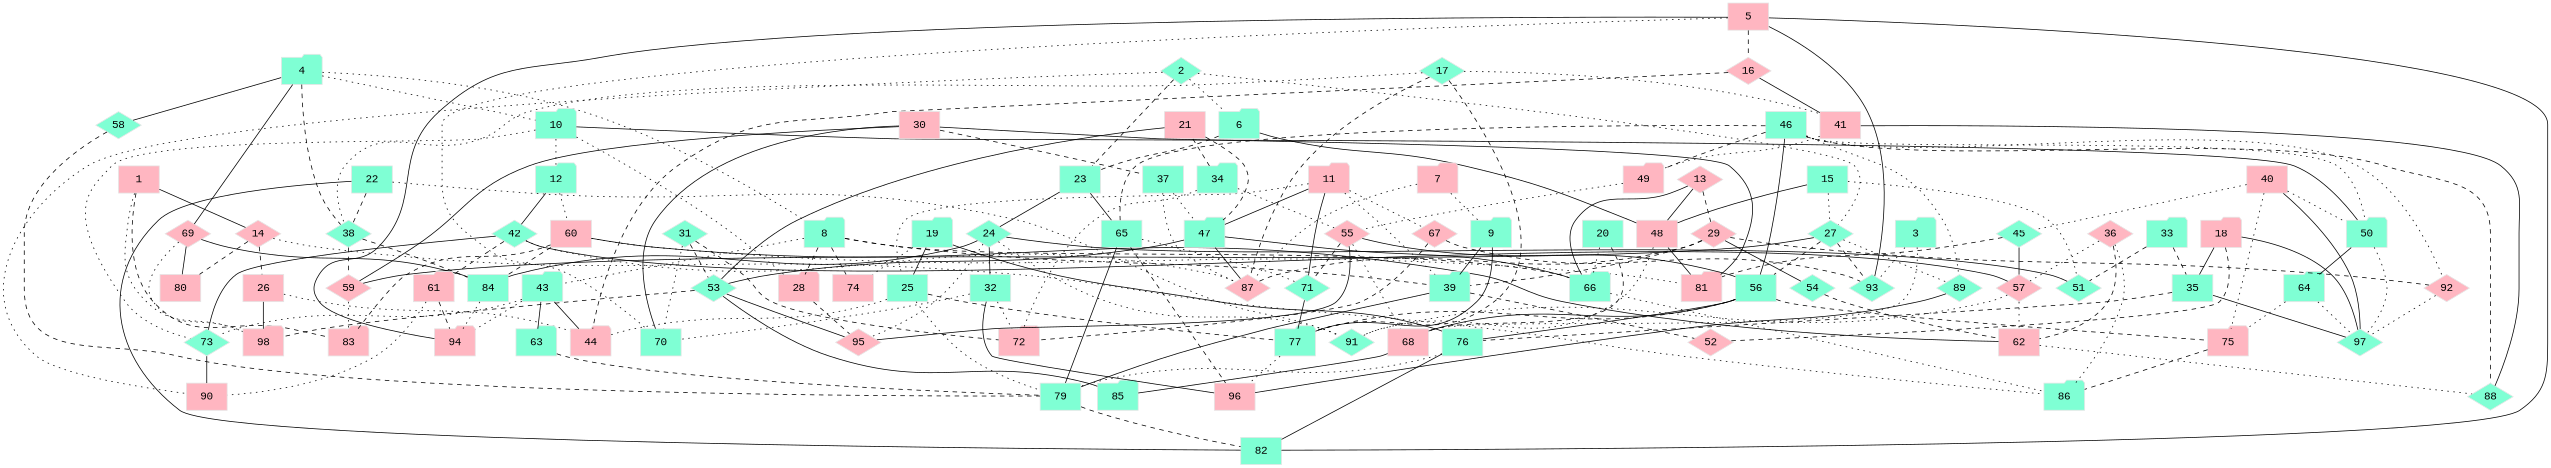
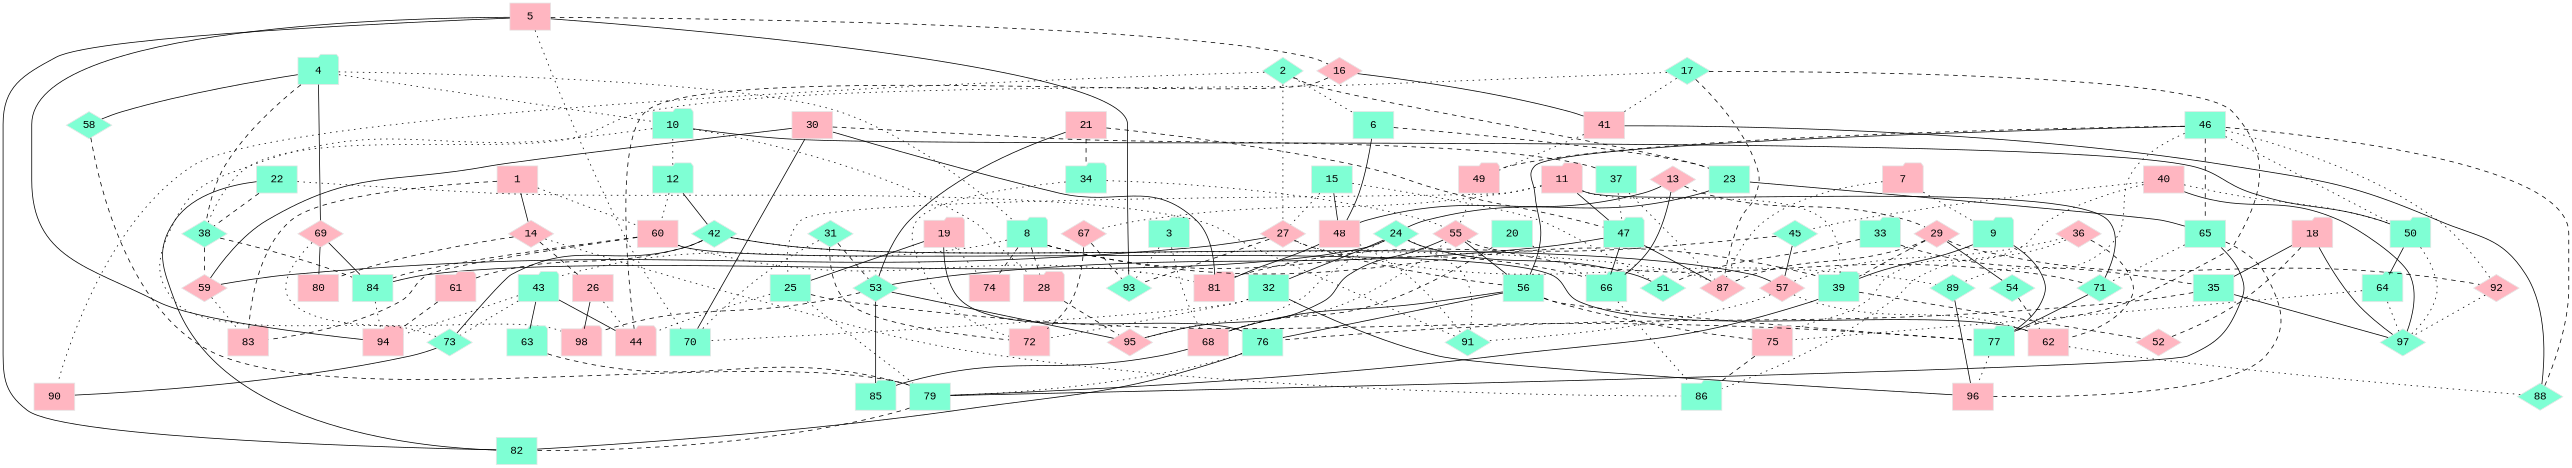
  graph {
    fontname="Liberation Mono"
    node [color=gray90 fillcolor=aquamarine fontname="Liberation Mono" shape=diamond style=filled]
    edge [fontname="Liberation Mono" style=dotted]
    1 [fillcolor=lightpink shape=box]
    14 [fillcolor=lightpink]
    60 [fillcolor=lightpink shape=box]
    83 [fillcolor=lightpink shape=folder]
    26 [fillcolor=lightpink shape=box]
    80 [fillcolor=lightpink shape=box]
    86 [shape=folder]
    84 [shape=box]
    81 [fillcolor=lightpink shape=folder]
    62 [fillcolor=lightpink shape=box]
-   6 [shape=folder]
+   6 [shape=box]
    2
    23 [shape=box]
-   27
+   27 [fillcolor=lightpink]
    90 [fillcolor=lightpink shape=box]
    48 [fillcolor=lightpink shape=box]
    24
    65 [shape=box]
    93
    56 [shape=box]
    59 [fillcolor=lightpink]
    89
    3 [shape=folder]
    68 [fillcolor=lightpink shape=box]
    85 [shape=folder]
    4 [shape=folder]
    8 [shape=folder]
    10 [shape=folder]
    38
    58
    69 [fillcolor=lightpink]
    28 [fillcolor=lightpink shape=folder]
    39 [shape=folder]
    43 [shape=folder]
    66 [shape=folder]
    74 [fillcolor=lightpink shape=box]
    12 [shape=folder]
    50 [shape=folder]
    73
    79 [shape=box]
    n41 [fillcolor=lightpink label=98 shape=folder]
    5 [fillcolor=lightpink shape=box]
    16 [fillcolor=lightpink]
    70 [shape=box]
    82 [shape=box]
    94 [fillcolor=lightpink shape=folder]
    41 [fillcolor=lightpink shape=box]
    44 [fillcolor=lightpink shape=folder]
    91
    7 [fillcolor=lightpink shape=folder]
    9 [shape=folder]
    87 [fillcolor=lightpink]
    77 [shape=folder]
    95 [fillcolor=lightpink]
    52 [fillcolor=lightpink]
    63 [shape=folder]
    96 [fillcolor=lightpink shape=box]
    42
    97
    64 [shape=folder]
    11 [fillcolor=lightpink shape=folder]
    25 [shape=box]
    47 [shape=folder]
    67 [fillcolor=lightpink]
    71
    53
    72 [fillcolor=lightpink shape=folder]
    57 [fillcolor=lightpink]
    61 [fillcolor=lightpink shape=folder]
    13 [fillcolor=lightpink]
    29 [fillcolor=lightpink]
    54
    92 [fillcolor=lightpink]
    15 [shape=box]
    51
    49 [fillcolor=lightpink shape=folder]
    88
    17
    18 [fillcolor=lightpink shape=folder]
    35 [shape=box]
    76 [shape=box]
-   19 [shape=folder]
+   19 [fillcolor=lightpink shape=folder]
    20 [shape=box]
    21 [fillcolor=lightpink shape=box]
    34 [shape=folder]
    55 [fillcolor=lightpink]
    22 [shape=box]
    32 [shape=box]
    75 [fillcolor=lightpink shape=folder]
    30 [fillcolor=lightpink shape=box]
    37 [shape=box]
    31
    33 [shape=folder]
    36 [fillcolor=lightpink]
    40 [fillcolor=lightpink shape=box]
    45
    46 [shape=box]
    1 -- 14 [style=solid]
-   1 -- n41
+   1 -- 60
    1 -- 83 [style=dashed]
    14 -- 26 [style=dashed]
    14 -- 80 [style=dashed]
    14 -- 86
    60 -- 83 [style=dashed]
    60 -- 84 [style=dashed]
    60 -- 81
    60 -- 62 [style=solid]
    26 -- n41 [style=solid]
    26 -- 44
    84 -- 94
    62 -- 88
    6 -- 23 [style=dashed]
    6 -- 48 [style=solid]
    2 -- 6
    2 -- 23 [style=dashed]
    2 -- 27
    2 -- 90
    23 -- 24 [style=solid]
    23 -- 65 [style=solid]
    27 -- 93 [style=dashed]
    27 -- 56 [style=dashed]
    27 -- 59 [style=solid]
    27 -- 89
    48 -- 81 [style=solid]
    48 -- 91
    24 -- 84 [style=solid]
    24 -- 91
    24 -- 95
    24 -- 51 [style=solid]
    24 -- 32 [style=solid]
    65 -- 79 [style=solid]
    65 -- 96 [style=dashed]
    65 -- 71
    56 -- 68 [style=solid]
    56 -- 77 [style=dashed]
    56 -- 76 [style=solid]
    56 -- 75 [style=dashed]
    59 -- 83
    89 -- 96 [style=solid]
    3 -- 93
    3 -- 68
    68 -- 85 [style=solid]
    4 -- 8
    4 -- 10
    4 -- 38 [style=dashed]
    4 -- 58 [style=solid]
    4 -- 69 [style=solid]
    8 -- 28 [style=dashed]
    8 -- 39 [style=dashed]
    8 -- 43
    8 -- 66 [style=dashed]
    8 -- 74 [style=dashed]
    10 -- 28
    10 -- 12
    10 -- 50 [style=solid]
    10 -- 73
    38 -- 84 [style=dashed]
    38 -- 59 [style=dashed]
    58 -- 79 [style=dashed]
    69 -- 80 [style=solid]
    69 -- 84 [style=solid]
    69 -- n41
    28 -- 95 [style=dashed]
    39 -- 79 [style=solid]
    39 -- 52 [style=dashed]
    43 -- 73
    43 -- 94
    43 -- 44 [style=solid]
    43 -- 63 [style=solid]
    66 -- 86
    12 -- 60
    12 -- 42 [style=solid]
    50 -- 97
    50 -- 64 [style=solid]
    73 -- 90 [style=solid]
    79 -- 82 [style=dashed]
    5 -- 93 [style=solid]
    5 -- 16 [style=dashed]
    5 -- 70
    5 -- 82 [style=solid]
    5 -- 94 [style=solid]
    16 -- 41 [style=solid]
    16 -- 44 [style=dashed]
    41 -- 49
    41 -- 88 [style=solid]
    7 -- 9
    7 -- 87
    9 -- 39 [style=solid]
    9 -- 77 [style=solid]
    77 -- 96
    63 -- 79 [style=dashed]
    42 -- 73 [style=solid]
    42 -- 87
    42 -- 57 [style=solid]
    42 -- 61 [style=dashed]
    64 -- 97
    64 -- 75
    11 -- 39
    11 -- 25
    11 -- 47 [style=solid]
    11 -- 67
    11 -- 71 [style=solid]
    25 -- 79
    25 -- 44
    25 -- 77 [style=dashed]
    47 -- 66 [style=solid]
    47 -- 87 [style=solid]
    47 -- 53 [style=solid]
    67 -- 93 [style=dashed]
    67 -- 72 [style=dashed]
    71 -- 77 [style=solid]
    53 -- 85 [style=solid]
    53 -- n41 [style=dashed]
    53 -- 95 [style=solid]
    57 -- 62
    57 -- 91
-   61 -- 90
    61 -- 94 [style=dashed]
    13 -- 48 [style=solid]
    13 -- 66 [style=solid]
    13 -- 29 [style=dashed]
    29 -- 39 [style=dashed]
    29 -- 87 [style=dashed]
    29 -- 54 [style=solid]
    29 -- 92 [style=dashed]
    54 -- 62 [style=dashed]
    92 -- 97
    15 -- 27
    15 -- 48 [style=solid]
    15 -- 51
    49 -- 55
    17 -- 38
    17 -- 41
    17 -- 87 [style=dashed]
    17 -- 77 [style=dashed]
    18 -- 52 [style=dashed]
    18 -- 97 [style=solid]
    18 -- 35 [style=solid]
    35 -- 97 [style=solid]
    35 -- 76 [style=dashed]
    76 -- 79
    76 -- 82 [style=solid]
    19 -- 74
    19 -- 25 [style=solid]
    19 -- 76 [style=solid]
    20 -- 68 [style=dashed]
    20 -- 66
    21 -- 47 [style=dashed]
    21 -- 53 [style=solid]
    21 -- 34 [style=dashed]
    34 -- 72
    34 -- 55
    55 -- 56 [style=solid]
    55 -- 68
    55 -- 95 [style=solid]
    55 -- 71 [style=dashed]
    22 -- 38 [style=dashed]
    22 -- 82 [style=solid]
    22 -- 91
    32 -- 70
    32 -- 96 [style=solid]
    32 -- 72
    75 -- 86 [style=dashed]
    30 -- 81 [style=solid]
    30 -- 59 [style=solid]
    30 -- 70 [style=solid]
    30 -- 37 [style=dashed]
    37 -- 87
    37 -- 47
    31 -- 70
    31 -- 53 [style=dashed]
    31 -- 72 [style=dashed]
    33 -- 51 [style=dashed]
    33 -- 35 [style=dashed]
    36 -- 86
    36 -- 62 [style=dashed]
    36 -- 57
    40 -- 50
    40 -- 97 [style=solid]
    40 -- 75
    40 -- 45
    45 -- 81 [style=dashed]
    45 -- 57 [style=solid]
    46 -- 65 [style=dashed]
    46 -- 56 [style=solid]
    46 -- 89
    46 -- 50
    46 -- 92
    46 -- 49 [style=dashed]
    46 -- 88 [style=dashed]
  }
